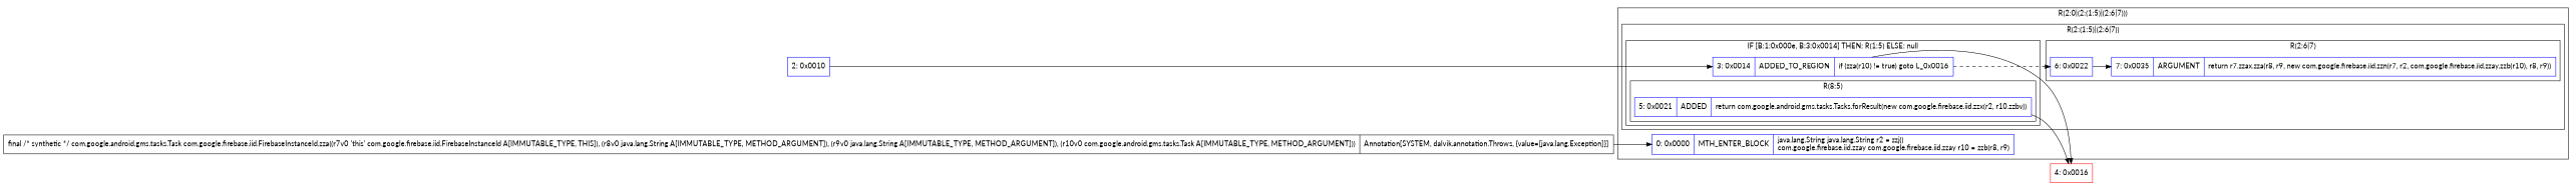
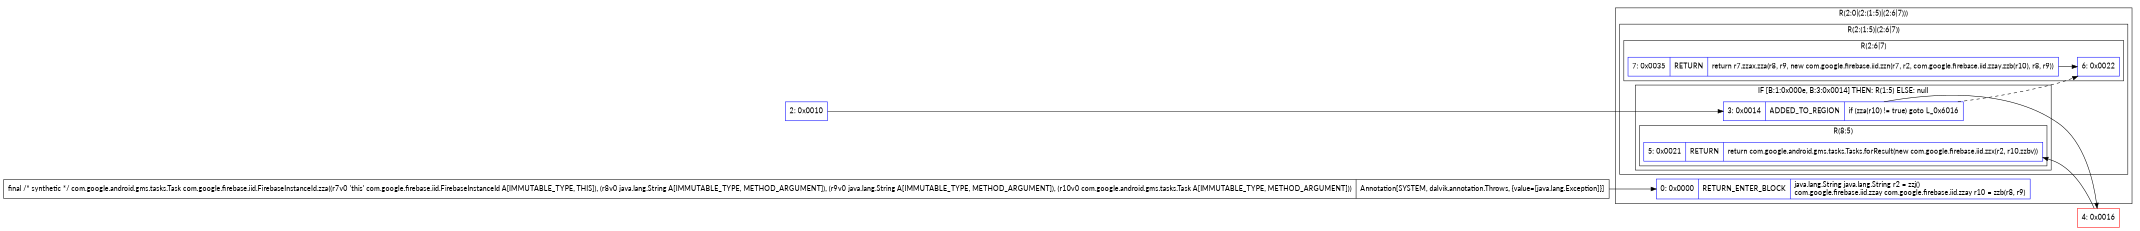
  digraph {
    fontname=Lato
    rankdir=LR
    node [color=blue fontname=Lato shape=record]
    edge [fontname=Lato]
-   n1 [label="{5\:\ 0x0021|ADDED\l|return com.google.android.gms.tasks.Tasks.forResult(new com.google.firebase.iid.zzx(r2, r10.zzbv))\l}"]
-   n2 [label="{3\:\ 0x0014|ADDED_TO_REGION\l|if (zza(r10) != true) goto L_0x0016\l}"]
+   n1 [label="{5\:\ 0x0021|RETURN\l|return com.google.android.gms.tasks.Tasks.forResult(new com.google.firebase.iid.zzx(r2, r10.zzbv))\l}"]
+   n2 [label="{3\:\ 0x0014|ADDED_TO_REGION\l|if (zza(r10) != true) goto L_0x6016\l}"]
    n3 [label="{6\:\ 0x0022}"]
-   n4 [label="{7\:\ 0x0035|ARGUMENT\l|return r7.zzax.zza(r8, r9, new com.google.firebase.iid.zzn(r7, r2, com.google.firebase.iid.zzay.zzb(r10), r8, r9))\l}"]
-   n5 [label="{0\:\ 0x0000|MTH_ENTER_BLOCK\l|java.lang.String java.lang.String r2 = zzj()\lcom.google.firebase.iid.zzay com.google.firebase.iid.zzay r10 = zzb(r8, r9)\l}"]
+   n4 [label="{7\:\ 0x0035|RETURN\l|return r7.zzax.zza(r8, r9, new com.google.firebase.iid.zzn(r7, r2, com.google.firebase.iid.zzay.zzb(r10), r8, r9))\l}"]
+   n5 [label="{0\:\ 0x0000|RETURN_ENTER_BLOCK\l|java.lang.String java.lang.String r2 = zzj()\lcom.google.firebase.iid.zzay com.google.firebase.iid.zzay r10 = zzb(r8, r9)\l}"]
    n6 [color=red label="{4\:\ 0x0016}"]
    n7 [label="{2\:\ 0x0010}"]
    n8 [label="{final \/* synthetic *\/ com.google.android.gms.tasks.Task com.google.firebase.iid.FirebaseInstanceId.zza((r7v0 'this' com.google.firebase.iid.FirebaseInstanceId A[IMMUTABLE_TYPE, THIS]), (r8v0 java.lang.String A[IMMUTABLE_TYPE, METHOD_ARGUMENT]), (r9v0 java.lang.String A[IMMUTABLE_TYPE, METHOD_ARGUMENT]), (r10v0 com.google.android.gms.tasks.Task A[IMMUTABLE_TYPE, METHOD_ARGUMENT]))  | Annotation[SYSTEM, dalvik.annotation.Throws, \{value=[java.lang.Exception]\}]\l}" color=""]
    subgraph cluster_1 {
      label="R(2:0|(2:(1:5)|(2:6|7)))"
      n5
      subgraph cluster_2 {
        label="R(2:(1:5)|(2:6|7))"
        subgraph cluster_3 {
          label="IF [B:1:0x000e, B:3:0x0014] THEN: R(1:5) ELSE: null"
          n2
          subgraph cluster_4 {
            label="R(8:5)"
            n1
          }
        }
        subgraph cluster_5 {
          label="R(2:6|7)"
          n3
          n4
        }
      }
    }
    n2 -> n3 [style=dashed]
    n2 -> n6
-   n3 -> n4
-   n1 -> n6
+   n4 -> n3
+   n6 -> n1
    n7 -> n2
    n8 -> n5
  }
